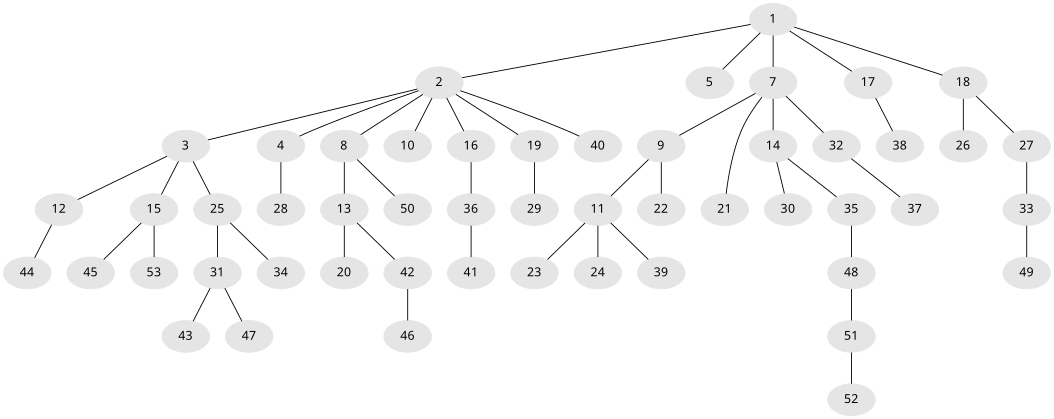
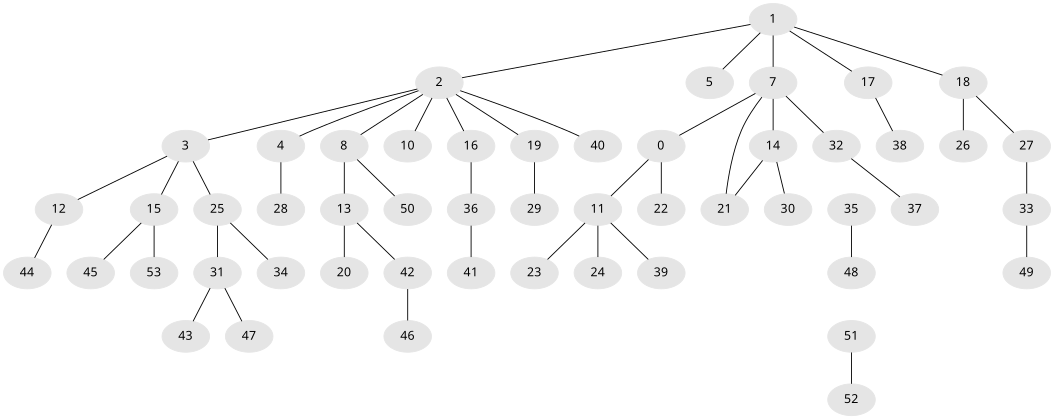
  graph {
    fontname="Noto Sans"
    node [color=gray90 fontname="Noto Sans" style=filled]
    edge [fontname="Noto Sans"]
    1
    2
    5
    7
    17
    18
    3
    4
    8
    10
    16
    19
    40
-   9
+   9 [label=0]
    14
    21
    32
    38
    26
    27
    12
    15
    25
    28
    13
    50
    36
    29
    44
    45
    53
    31
    34
    11
    22
    30
    35
    37
    20
    42
    23
    24
    39
    46
    48
    41
    33
    43
    47
    49
    51
    52
    1 -- 2
    1 -- 5
    1 -- 7
    1 -- 17
    1 -- 18
    2 -- 3
    2 -- 4
    2 -- 8
    2 -- 10
    2 -- 16
    2 -- 19
    2 -- 40
    7 -- 9
    7 -- 14
    7 -- 21
    7 -- 32
    17 -- 38
    18 -- 26
    18 -- 27
    3 -- 12
    3 -- 15
    3 -- 25
    4 -- 28
    8 -- 13
    8 -- 50
    16 -- 36
    19 -- 29
    9 -- 11
    9 -- 22
    14 -- 30
-   14 -- 35
+   14 -- 21
    32 -- 37
    27 -- 33
    12 -- 44
    15 -- 45
    15 -- 53
    25 -- 31
    25 -- 34
    13 -- 20
    13 -- 42
    36 -- 41
    31 -- 43
    31 -- 47
    11 -- 23
    11 -- 24
    11 -- 39
    35 -- 48
    42 -- 46
-   48 -- 51
    33 -- 49
    51 -- 52
  }
